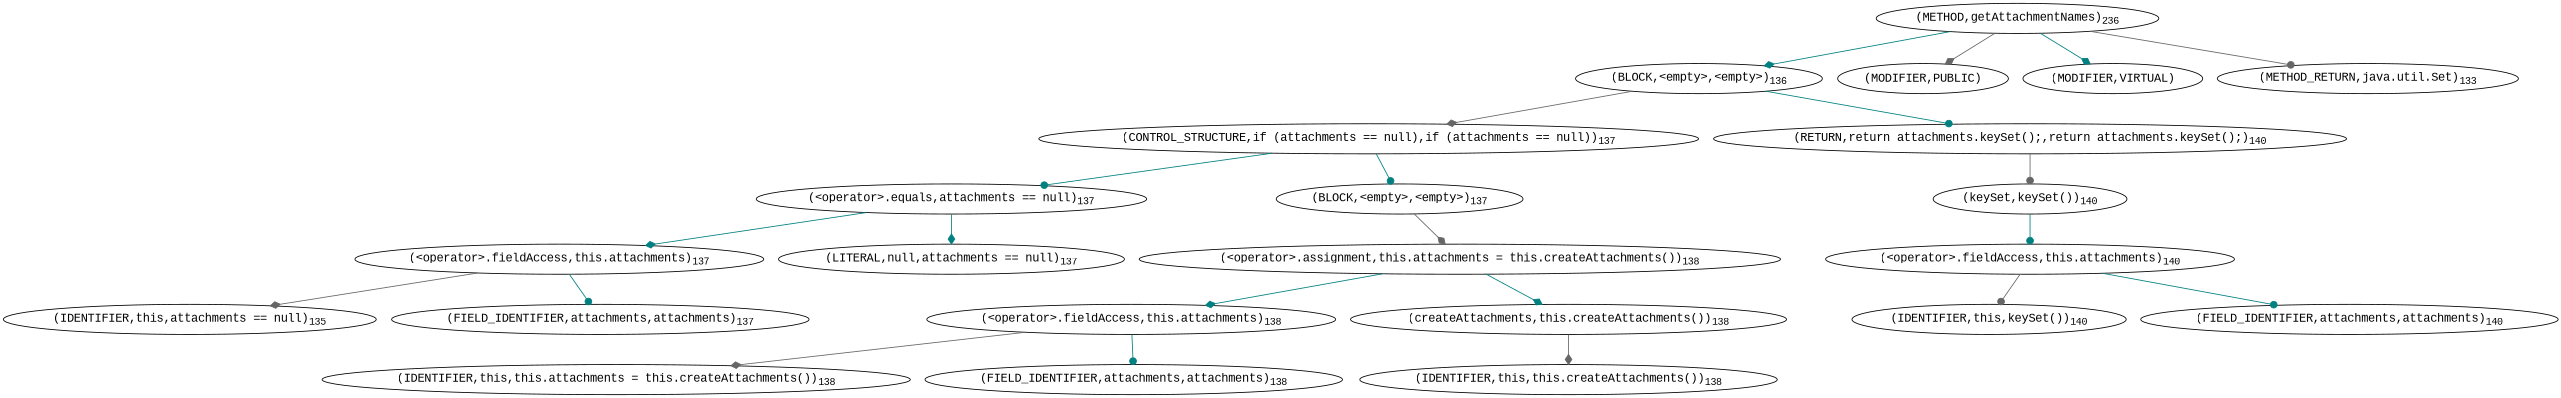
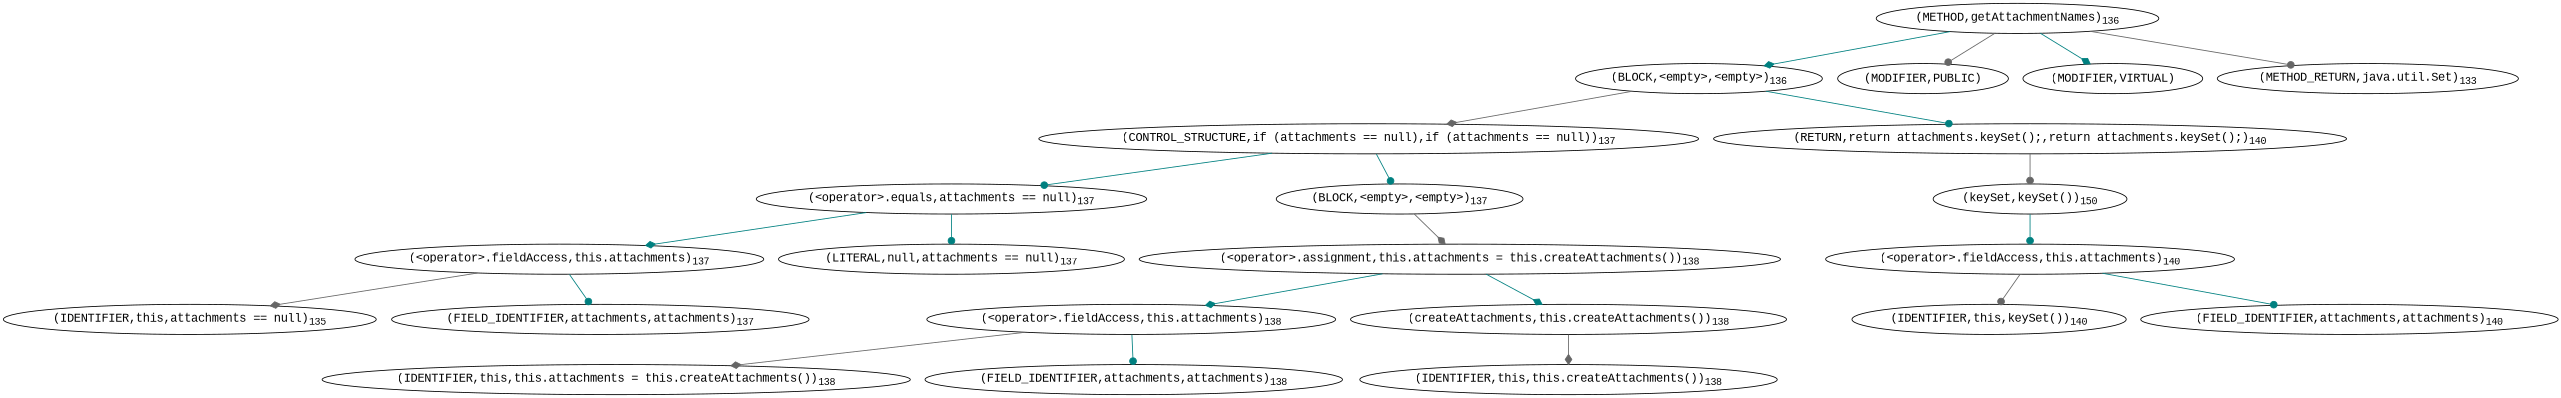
  digraph {
    fontname="Liberation Mono"
    node [fontname="Liberation Mono"]
    edge [arrowhead=dot color=teal fontname="Liberation Mono"]
-   n1 [label=<(METHOD,getAttachmentNames)<SUB>236</SUB>>]
+   n1 [label=<(METHOD,getAttachmentNames)<SUB>136</SUB>>]
    n2 [label=<(BLOCK,&lt;empty&gt;,&lt;empty&gt;)<SUB>136</SUB>>]
    n3 [label=<(MODIFIER,PUBLIC)>]
    n4 [label=<(MODIFIER,VIRTUAL)>]
    n5 [label=<(METHOD_RETURN,java.util.Set)<SUB>133</SUB>>]
    n6 [label=<(CONTROL_STRUCTURE,if (attachments == null),if (attachments == null))<SUB>137</SUB>>]
    n7 [label=<(RETURN,return attachments.keySet();,return attachments.keySet();)<SUB>140</SUB>>]
    n8 [label=<(&lt;operator&gt;.equals,attachments == null)<SUB>137</SUB>>]
    n9 [label=<(BLOCK,&lt;empty&gt;,&lt;empty&gt;)<SUB>137</SUB>>]
-   n10 [label=<(keySet,keySet())<SUB>140</SUB>>]
+   n10 [label=<(keySet,keySet())<SUB>150</SUB>>]
    n11 [label=<(&lt;operator&gt;.fieldAccess,this.attachments)<SUB>137</SUB>>]
    n12 [label=<(LITERAL,null,attachments == null)<SUB>137</SUB>>]
    n13 [label=<(&lt;operator&gt;.assignment,this.attachments = this.createAttachments())<SUB>138</SUB>>]
    n14 [label=<(IDENTIFIER,this,attachments == null)<SUB>135</SUB>>]
    n15 [label=<(FIELD_IDENTIFIER,attachments,attachments)<SUB>137</SUB>>]
    n16 [label=<(&lt;operator&gt;.fieldAccess,this.attachments)<SUB>138</SUB>>]
    n17 [label=<(createAttachments,this.createAttachments())<SUB>138</SUB>>]
    n18 [label=<(IDENTIFIER,this,this.attachments = this.createAttachments())<SUB>138</SUB>>]
    n19 [label=<(FIELD_IDENTIFIER,attachments,attachments)<SUB>138</SUB>>]
    n20 [label=<(IDENTIFIER,this,this.createAttachments())<SUB>138</SUB>>]
    n21 [label=<(&lt;operator&gt;.fieldAccess,this.attachments)<SUB>140</SUB>>]
    n22 [label=<(IDENTIFIER,this,keySet())<SUB>140</SUB>>]
    n23 [label=<(FIELD_IDENTIFIER,attachments,attachments)<SUB>140</SUB>>]
    n1 -> n2 [arrowhead=diamond]
-   n1 -> n3 [arrowhead=diamond color=gray40]
+   n1 -> n3 [color=gray40]
    n1 -> n4 [arrowhead=diamond]
    n1 -> n5 [color=gray40]
    n2 -> n6 [arrowhead=diamond color=gray40]
    n2 -> n7
    n6 -> n8
    n6 -> n9
    n7 -> n10 [color=gray40]
    n8 -> n11 [arrowhead=diamond]
-   n8 -> n12 [arrowhead=diamond]
+   n8 -> n12
    n9 -> n13 [arrowhead=diamond color=gray40]
    n10 -> n21
    n11 -> n14 [arrowhead=diamond color=gray40]
    n11 -> n15
    n13 -> n16 [arrowhead=diamond]
    n13 -> n17 [arrowhead=diamond]
    n16 -> n18 [arrowhead=diamond color=gray40]
    n16 -> n19
    n17 -> n20 [arrowhead=diamond color=gray40]
    n21 -> n22 [color=gray40]
    n21 -> n23
  }
